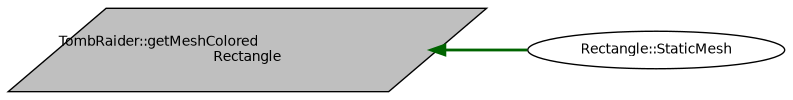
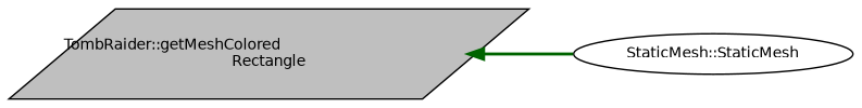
  digraph {
    rankdir=LR
    node [color=black fontname=Helvetica fontsize=10 style=filled]
    n1 [fillcolor=grey75 fontcolor=black height=0.2 label="TombRaider::getMeshColored\lRectangle" shape=parallelogram width=0.4]
-   n2 [fillcolor=white height=0.2 label="Rectangle::StaticMesh" shape=ellipse width=0.4]
+   n2 [fillcolor=white height=0.2 label="StaticMesh::StaticMesh" shape=ellipse width=0.4]
    n1 -> n2 [color=darkgreen dir=back fontname=Helvetica fontsize=10 labelfontname=Helvetica labelfontsize=10 style=bold]
  }
